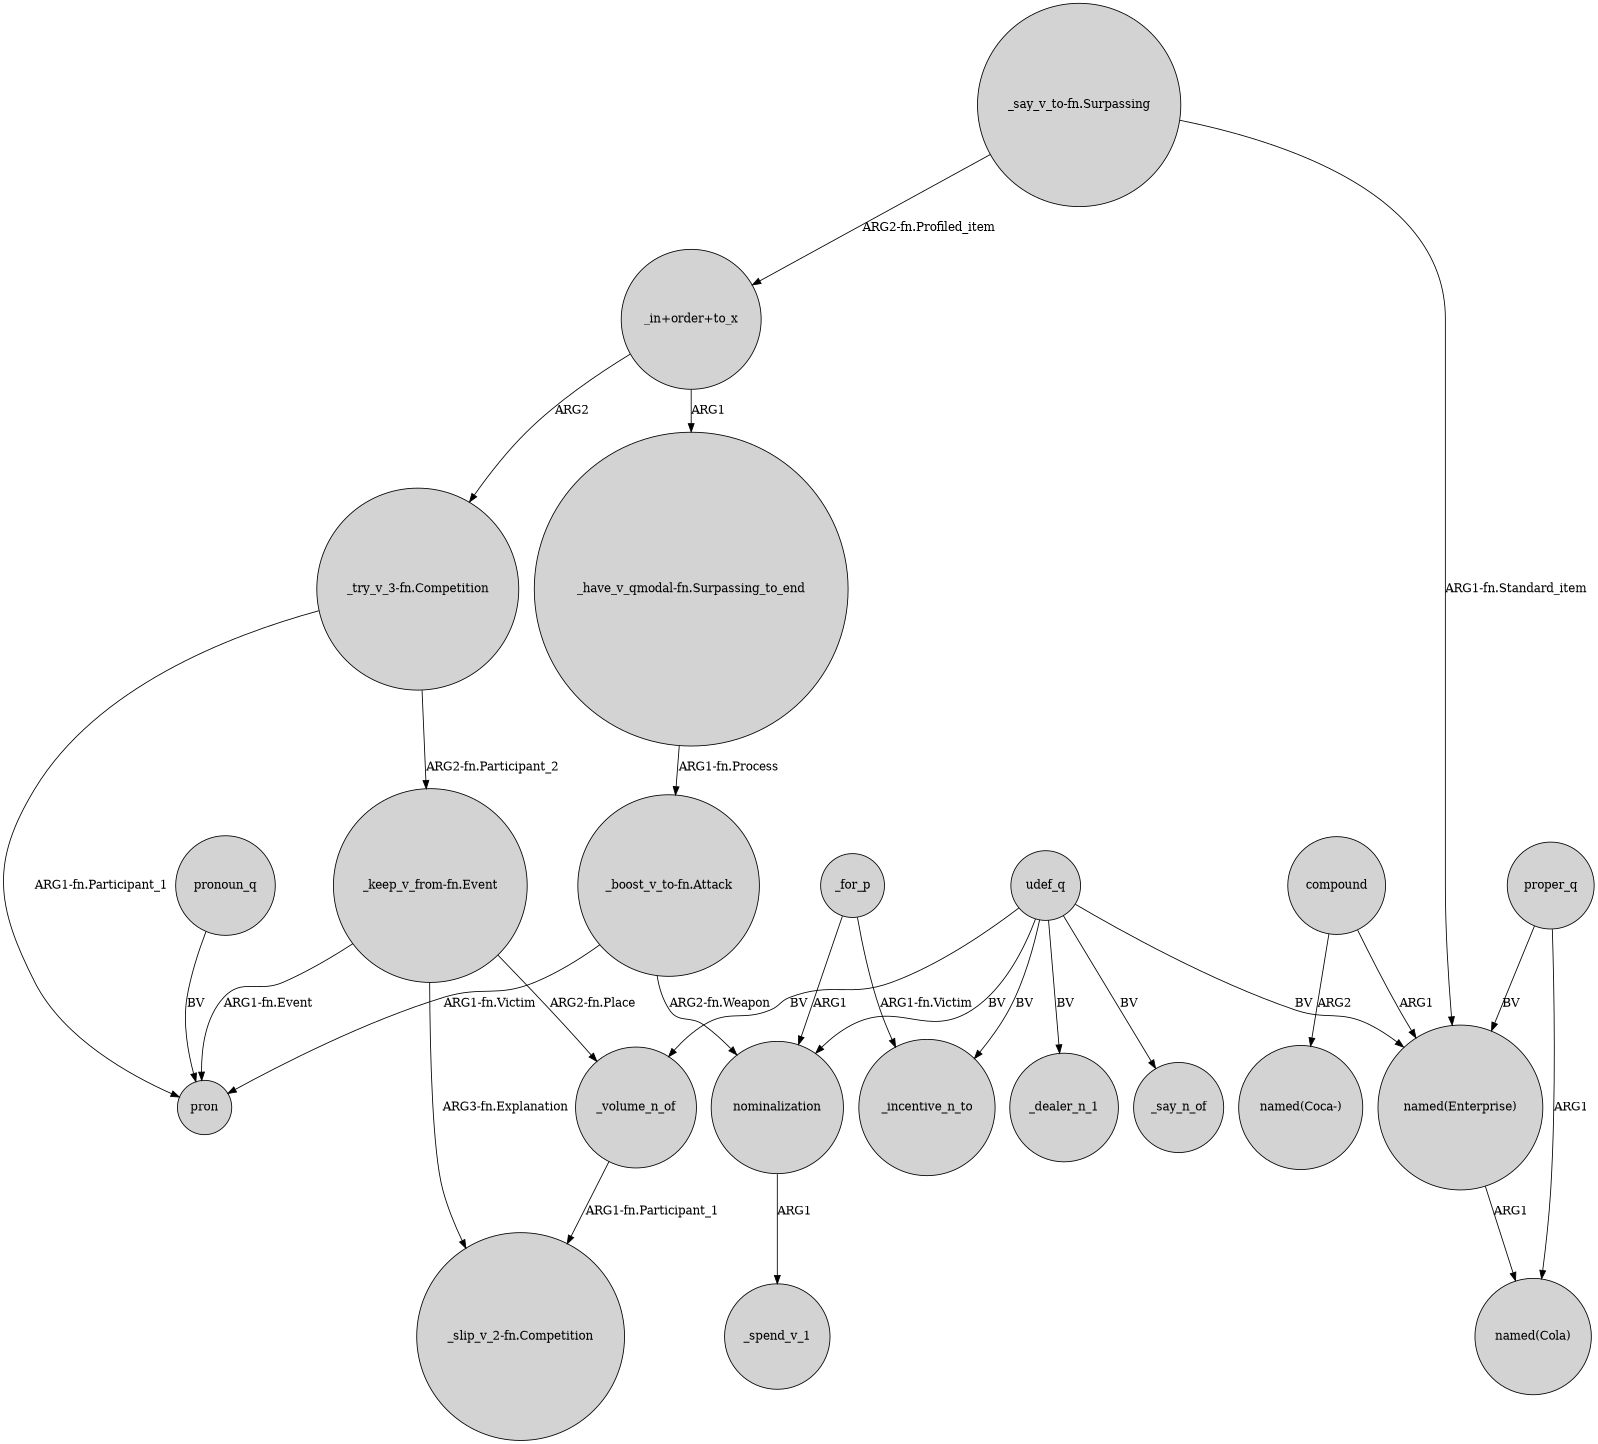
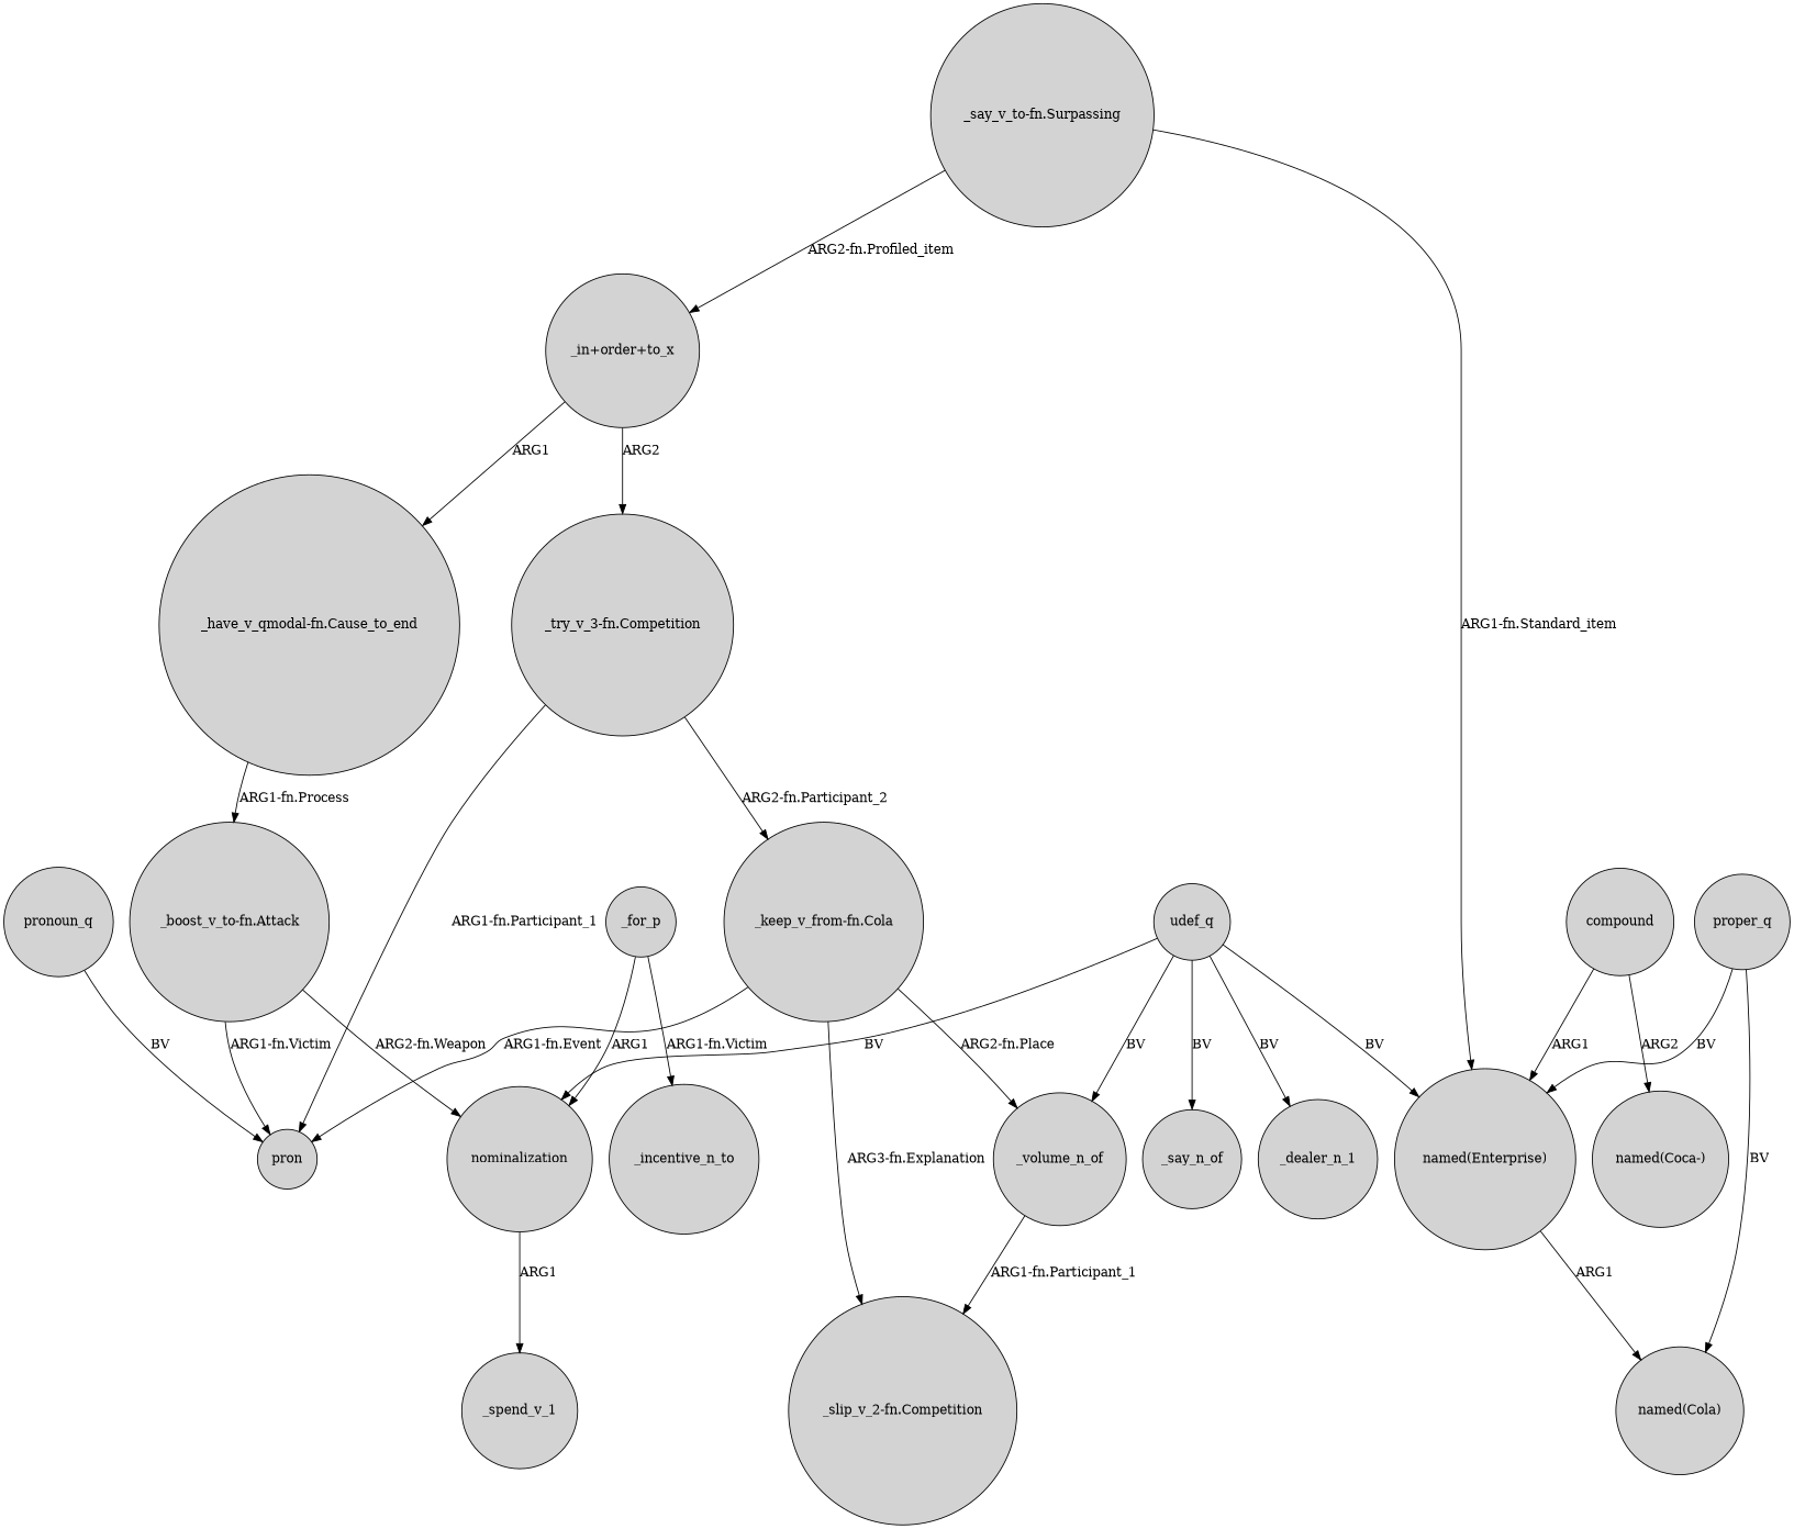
  digraph {
    node [shape=circle style=filled]
    udef_q
    _incentive_n_to
    _volume_n_of
    "named(Enterprise)"
    nominalization
    _dealer_n_1
    n7 [label=_say_n_of]
    "_slip_v_2-fn.Competition"
    "named(Cola)"
    _spend_v_1
    compound
    "named(Coca-)"
-   "_keep_v_from-fn.Event"
+   "_keep_v_from-fn.Event" [label="_keep_v_from-fn.Cola"]
    pron
    n15 [label="_try_v_3-fn.Competition"]
    "_in+order+to_x"
-   "_have_v_qmodal-fn.Cause_to_end" [label="_have_v_qmodal-fn.Surpassing_to_end"]
+   "_have_v_qmodal-fn.Cause_to_end"
    "_boost_v_to-fn.Attack"
    pronoun_q
    proper_q
    _for_p
    "_say_v_to-fn.Surpassing"
-   udef_q -> _incentive_n_to [label=BV]
    udef_q -> _volume_n_of [label=BV]
    udef_q -> "named(Enterprise)" [label=BV]
    udef_q -> nominalization [label=BV]
    udef_q -> _dealer_n_1 [label=BV]
    udef_q -> n7 [label=BV]
    _volume_n_of -> "_slip_v_2-fn.Competition" [label="ARG1-fn.Participant_1"]
    "named(Enterprise)" -> "named(Cola)" [label=ARG1]
    nominalization -> _spend_v_1 [label=ARG1]
    compound -> "named(Enterprise)" [label=ARG1]
    compound -> "named(Coca-)" [label=ARG2]
    "_keep_v_from-fn.Event" -> _volume_n_of [label="ARG2-fn.Place"]
    "_keep_v_from-fn.Event" -> "_slip_v_2-fn.Competition" [label="ARG3-fn.Explanation"]
    "_keep_v_from-fn.Event" -> pron [label="ARG1-fn.Event"]
    n15 -> "_keep_v_from-fn.Event" [label="ARG2-fn.Participant_2"]
    n15 -> pron [label="ARG1-fn.Participant_1"]
    "_in+order+to_x" -> n15 [label=ARG2]
    "_in+order+to_x" -> "_have_v_qmodal-fn.Cause_to_end" [label=ARG1]
    "_have_v_qmodal-fn.Cause_to_end" -> "_boost_v_to-fn.Attack" [label="ARG1-fn.Process"]
    "_boost_v_to-fn.Attack" -> nominalization [label="ARG2-fn.Weapon"]
    "_boost_v_to-fn.Attack" -> pron [label="ARG1-fn.Victim"]
    pronoun_q -> pron [label=BV]
    proper_q -> "named(Enterprise)" [label=BV]
-   proper_q -> "named(Cola)" [label=ARG1]
+   proper_q -> "named(Cola)" [label=BV]
    _for_p -> _incentive_n_to [label="ARG1-fn.Victim"]
    _for_p -> nominalization [label=ARG1]
    "_say_v_to-fn.Surpassing" -> "named(Enterprise)" [label="ARG1-fn.Standard_item"]
    "_say_v_to-fn.Surpassing" -> "_in+order+to_x" [label="ARG2-fn.Profiled_item"]
  }
